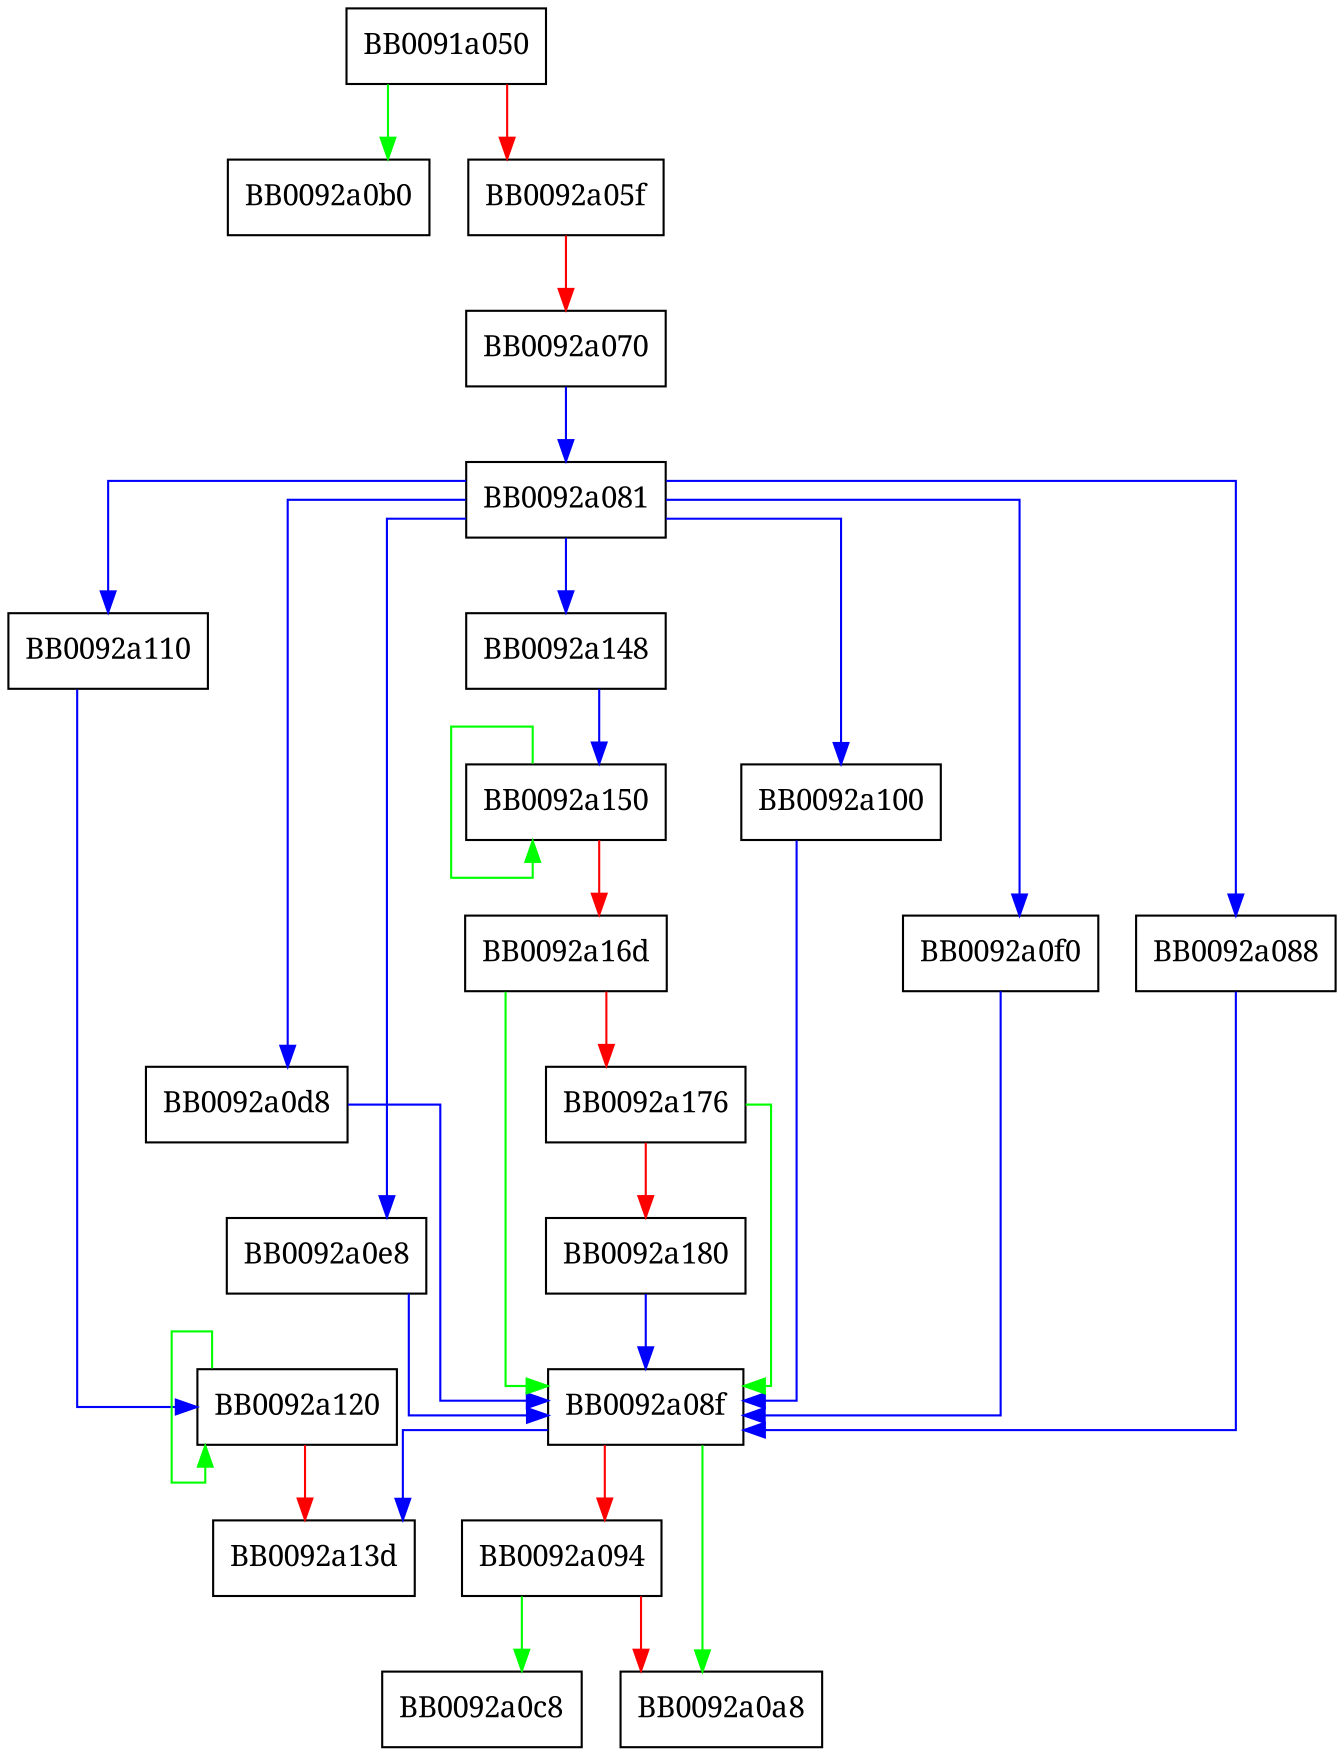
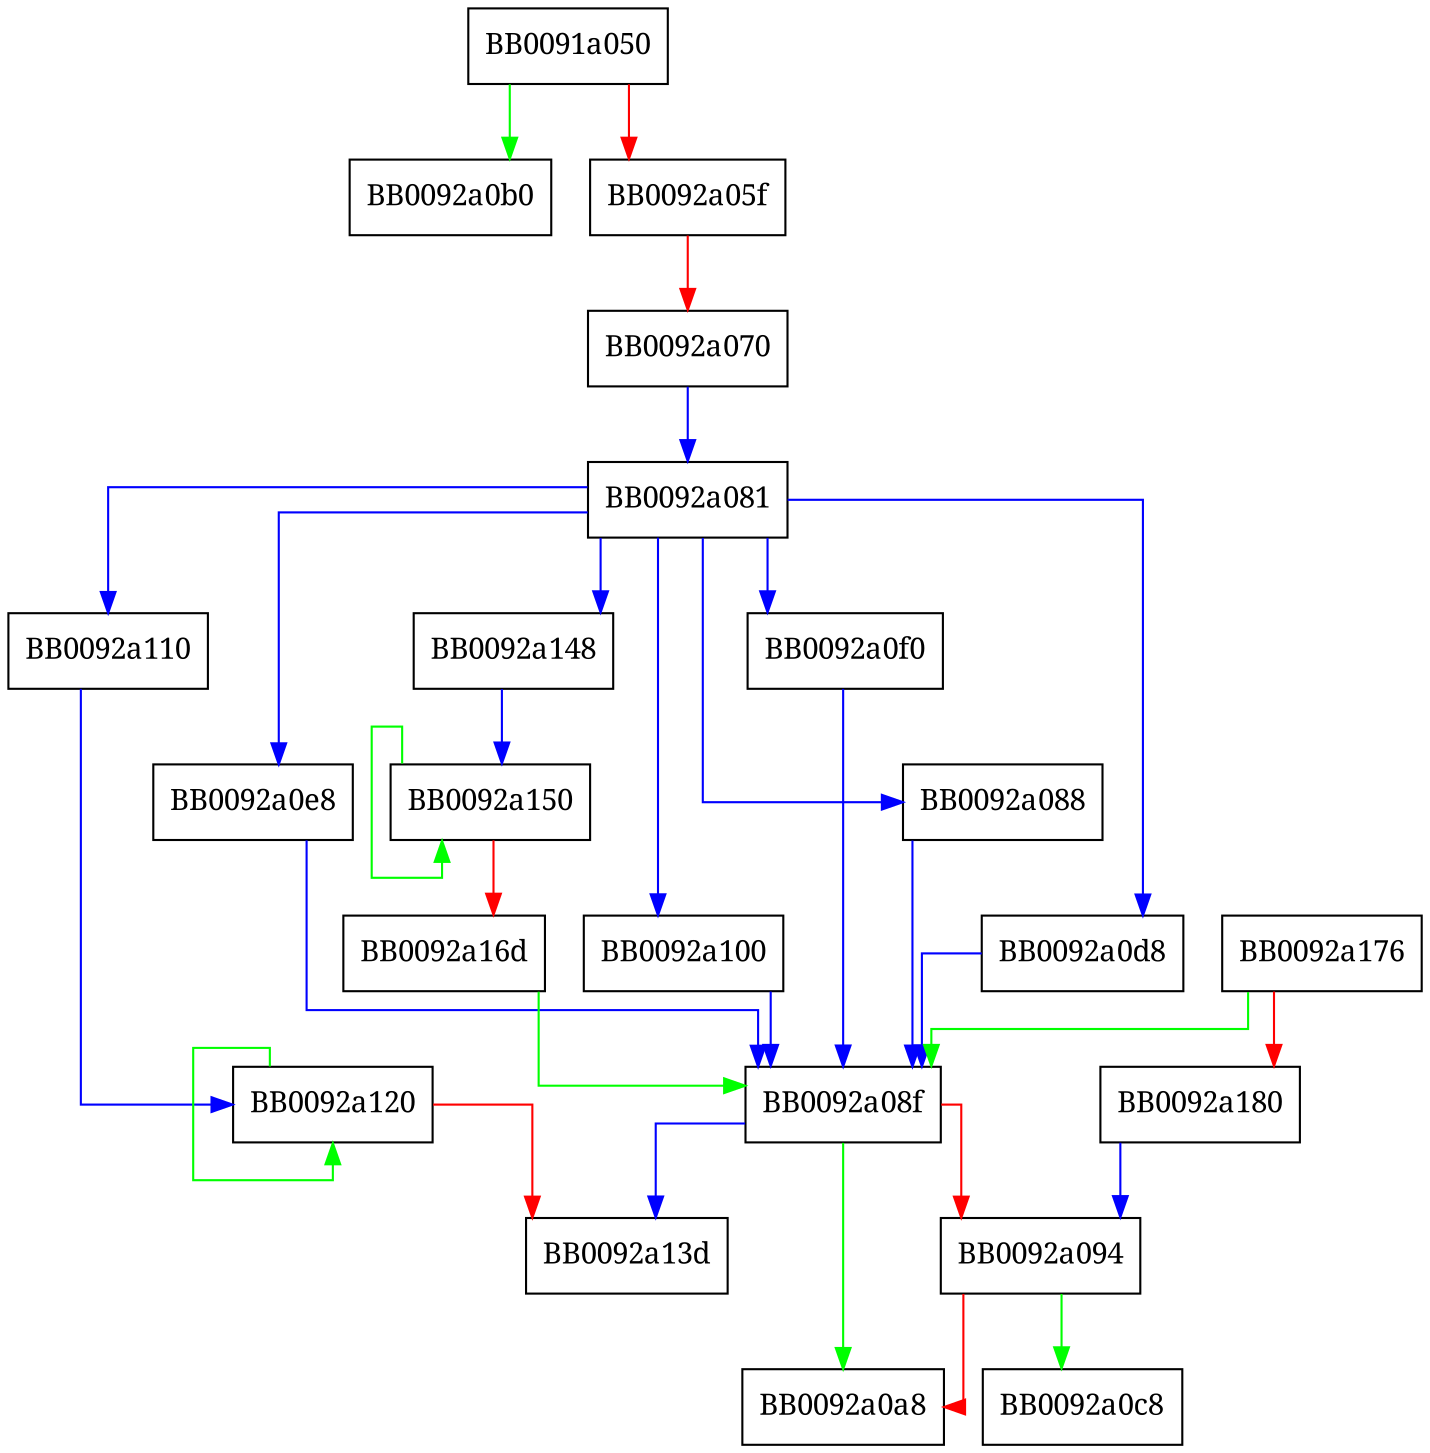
  digraph {
    fontname="Noto Serif"
    splines=ortho
    node [fontname="Noto Serif" shape=box]
    edge [color=blue fontname="Noto Serif"]
    n1 [label=BB0091a050]
    BB0092a0b0
    BB0092a05f
    BB0092a070
    BB0092a081
    BB0092a088
    BB0092a110
    BB0092a0d8
    BB0092a0e8
    BB0092a148
    BB0092a100
    BB0092a0f0
    BB0092a08f
    BB0092a120
    BB0092a150
    BB0092a0a8
    BB0092a094
    BB0092a13d
    BB0092a16d
    BB0092a0c8
    BB0092a176
    BB0092a180
    n1 -> BB0092a0b0 [color=green]
    n1 -> BB0092a05f [color=red]
    BB0092a05f -> BB0092a070 [color=red]
    BB0092a070 -> BB0092a081
    BB0092a081 -> BB0092a088
    BB0092a081 -> BB0092a110
    BB0092a081 -> BB0092a0d8
    BB0092a081 -> BB0092a0e8
    BB0092a081 -> BB0092a148
    BB0092a081 -> BB0092a100
    BB0092a081 -> BB0092a0f0
    BB0092a088 -> BB0092a08f
    BB0092a110 -> BB0092a120
    BB0092a0d8 -> BB0092a08f
    BB0092a0e8 -> BB0092a08f
    BB0092a148 -> BB0092a150
    BB0092a100 -> BB0092a08f
    BB0092a0f0 -> BB0092a08f
    BB0092a08f -> BB0092a0a8 [color=green]
    BB0092a08f -> BB0092a094 [color=red]
    BB0092a08f -> BB0092a13d
    BB0092a120 -> BB0092a120 [color=green]
    BB0092a120 -> BB0092a13d [color=red]
    BB0092a150 -> BB0092a150 [color=green]
    BB0092a150 -> BB0092a16d [color=red]
    BB0092a094 -> BB0092a0a8 [color=red]
    BB0092a094 -> BB0092a0c8 [color=green]
    BB0092a16d -> BB0092a08f [color=green]
-   BB0092a16d -> BB0092a176 [color=red]
    BB0092a176 -> BB0092a08f [color=green]
    BB0092a176 -> BB0092a180 [color=red]
-   BB0092a180 -> BB0092a08f
+   BB0092a180 -> BB0092a094
  }
